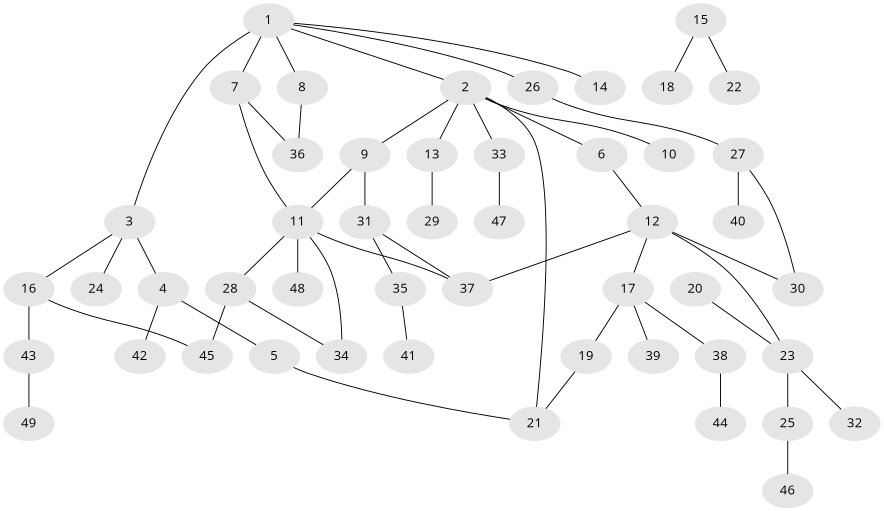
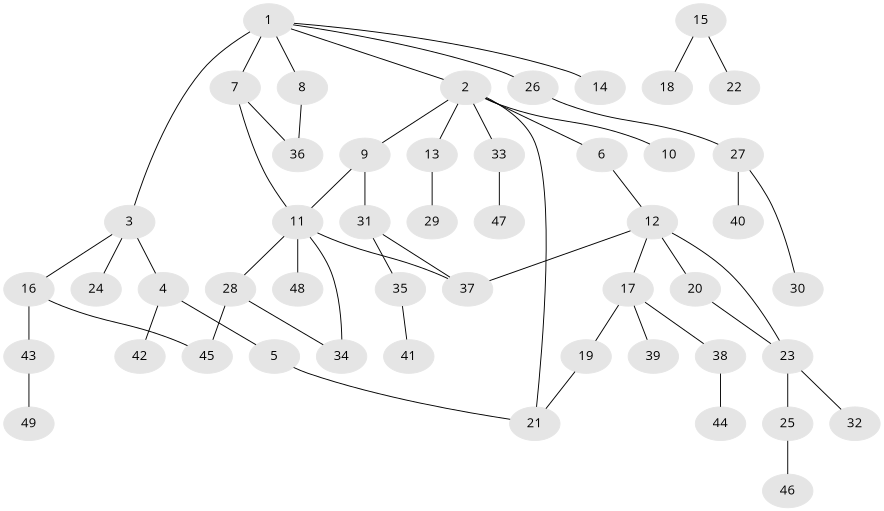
  graph {
    fontname="Open Sans"
    node [color=gray90 fontname="Open Sans" style=filled]
    edge [fontname="Open Sans" weight=1.0]
    1
    2
    3
    7
    8
    14
    26
    6
    9
    10
    13
    21
    33
    4
    16
    24
    11
    36
    27
    12
    31
    29
    47
    5
    42
    43
    45
    37
    17
    20
    23
    28
    34
    48
    35
    19
    38
    39
    25
    32
    15
    18
    22
    49
    44
    46
    30
    40
    41
    1 -- 2
    1 -- 3
    1 -- 7 [weight=3.0]
    1 -- 8
    1 -- 14
    1 -- 26
    2 -- 6
    2 -- 9
    2 -- 10
    2 -- 13
    2 -- 21
    2 -- 33
    3 -- 4
    3 -- 16
    3 -- 24
    7 -- 11
    7 -- 36
    8 -- 36 [weight=4.0]
    26 -- 27
    6 -- 12
    9 -- 11
    9 -- 31
    13 -- 29
    33 -- 47
    4 -- 5
    4 -- 42
    16 -- 43
    16 -- 45
    11 -- 37
    11 -- 28
    11 -- 34
    11 -- 48
    27 -- 30
    27 -- 40
    12 -- 37
    12 -- 17
-   12 -- 30
+   12 -- 20
    12 -- 23
    31 -- 37
    31 -- 35
    5 -- 21
    43 -- 49
    17 -- 19
    17 -- 38
    17 -- 39
    20 -- 23
    23 -- 25
    23 -- 32
    28 -- 45
    28 -- 34
    35 -- 41
    19 -- 21
    38 -- 44 [weight=2.0]
    25 -- 46
    15 -- 18
    15 -- 22
  }
